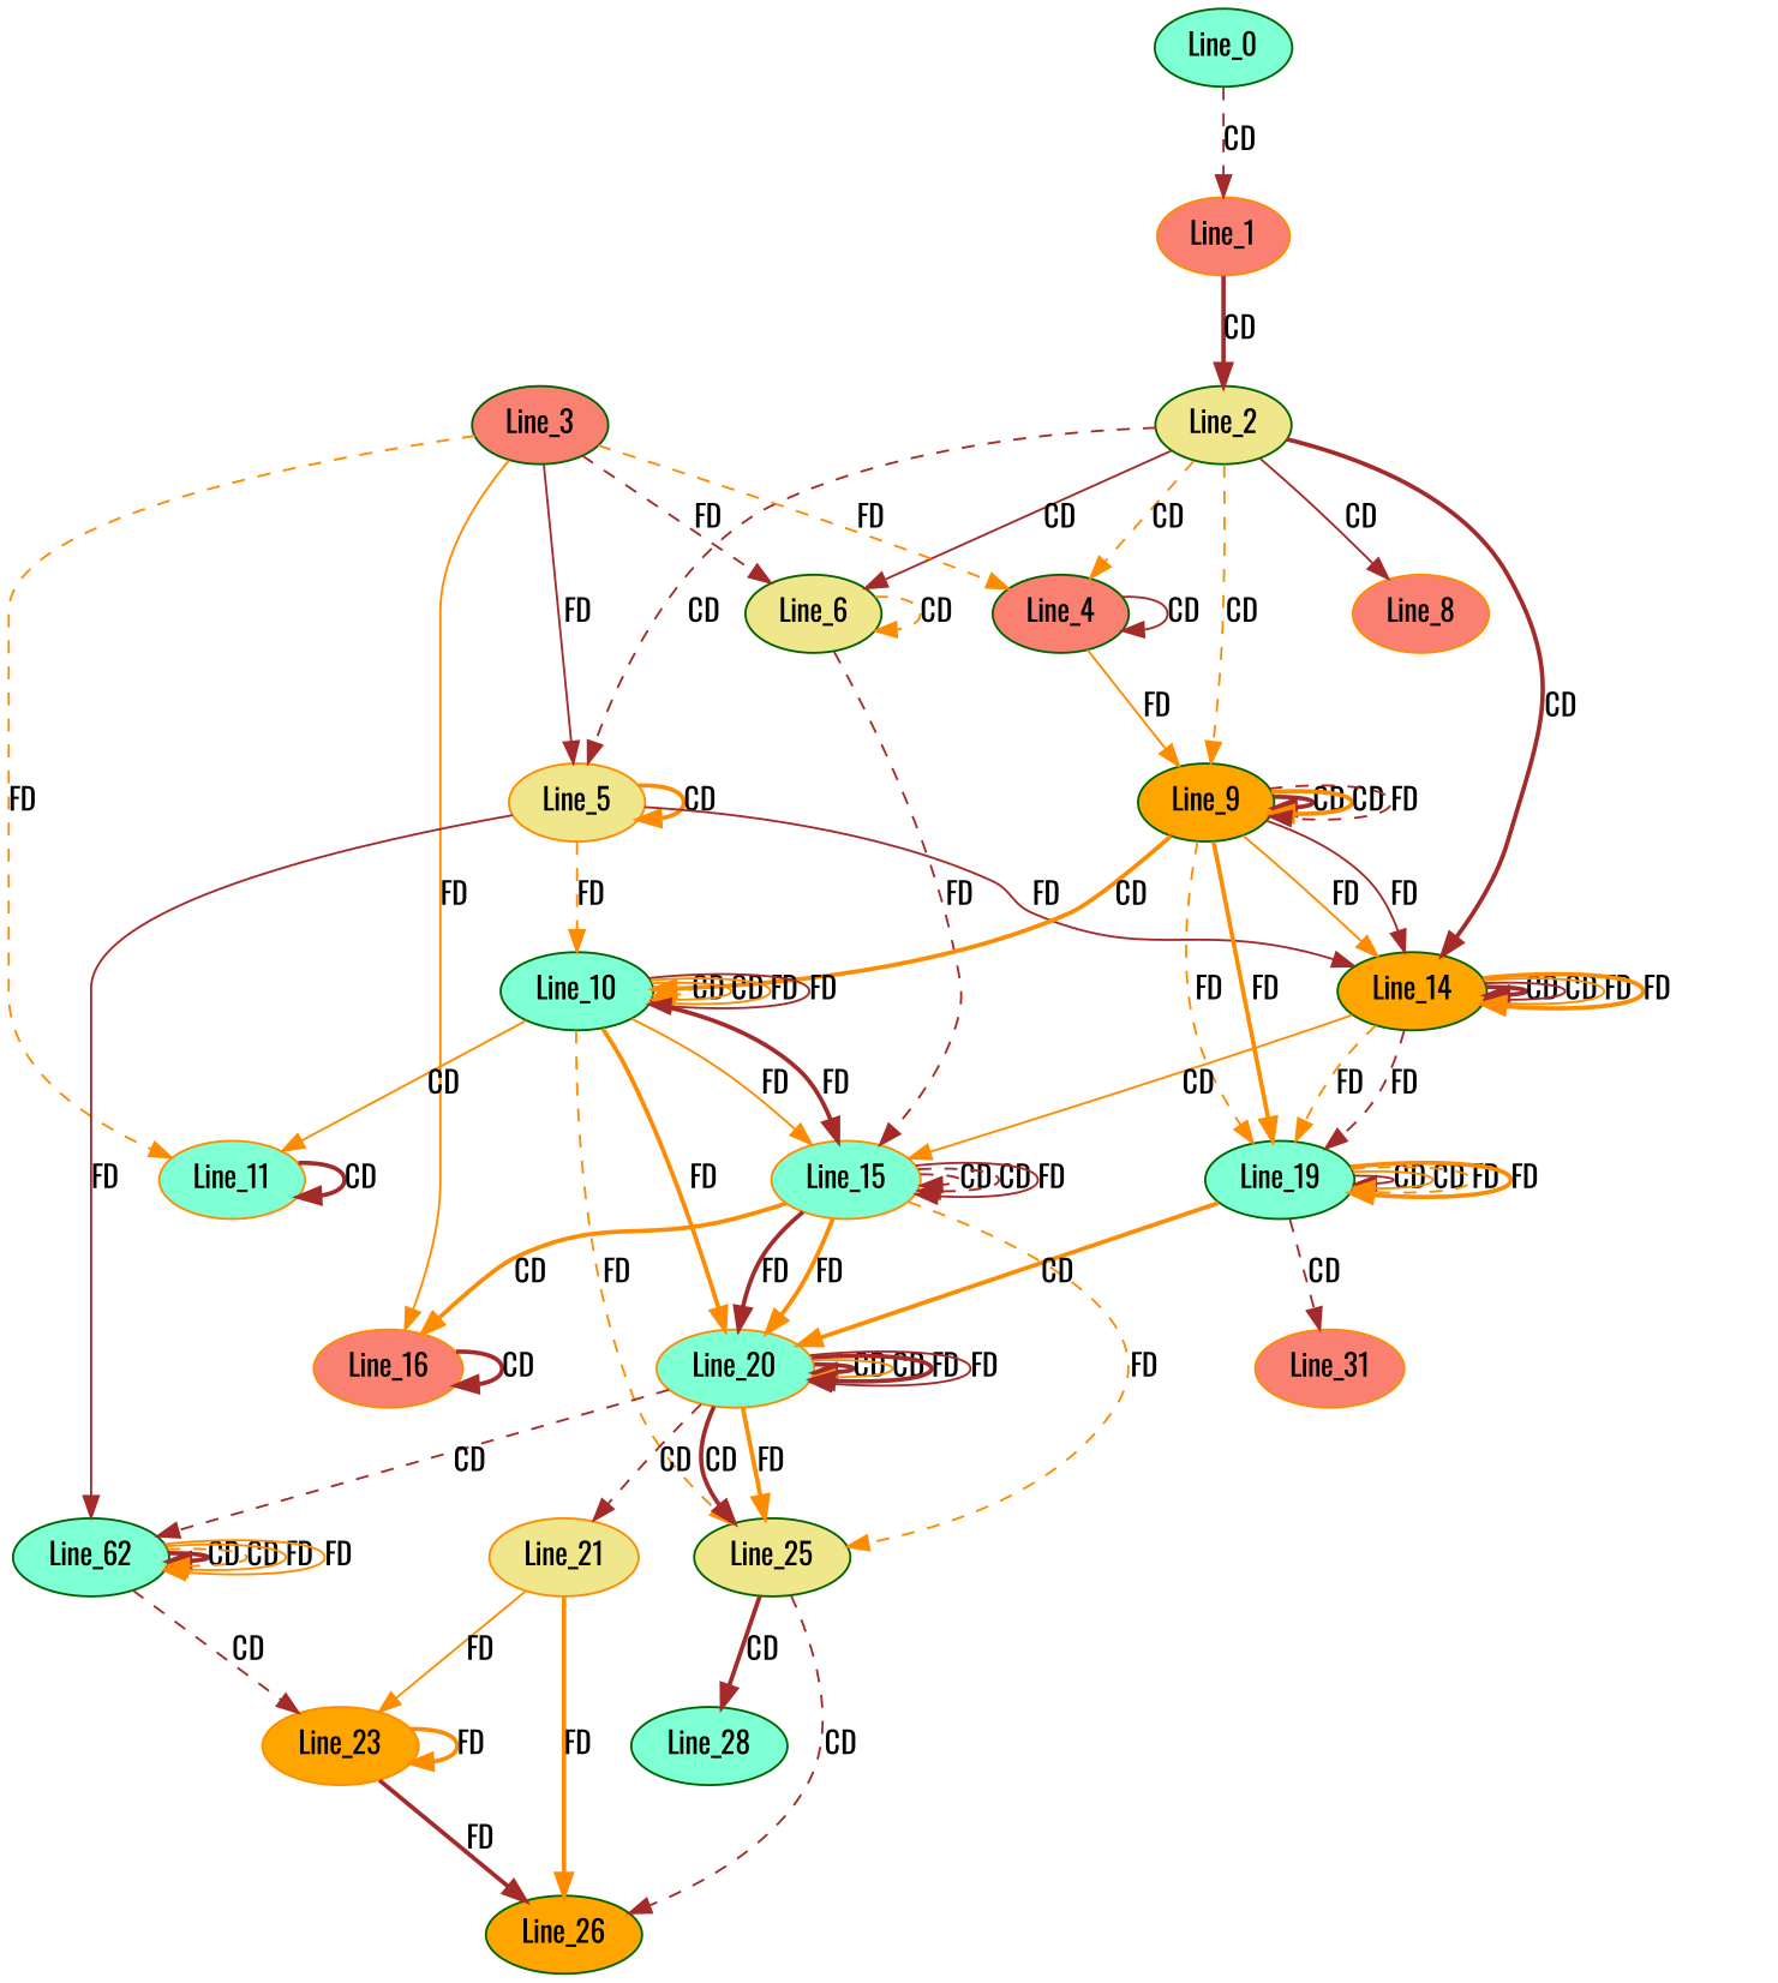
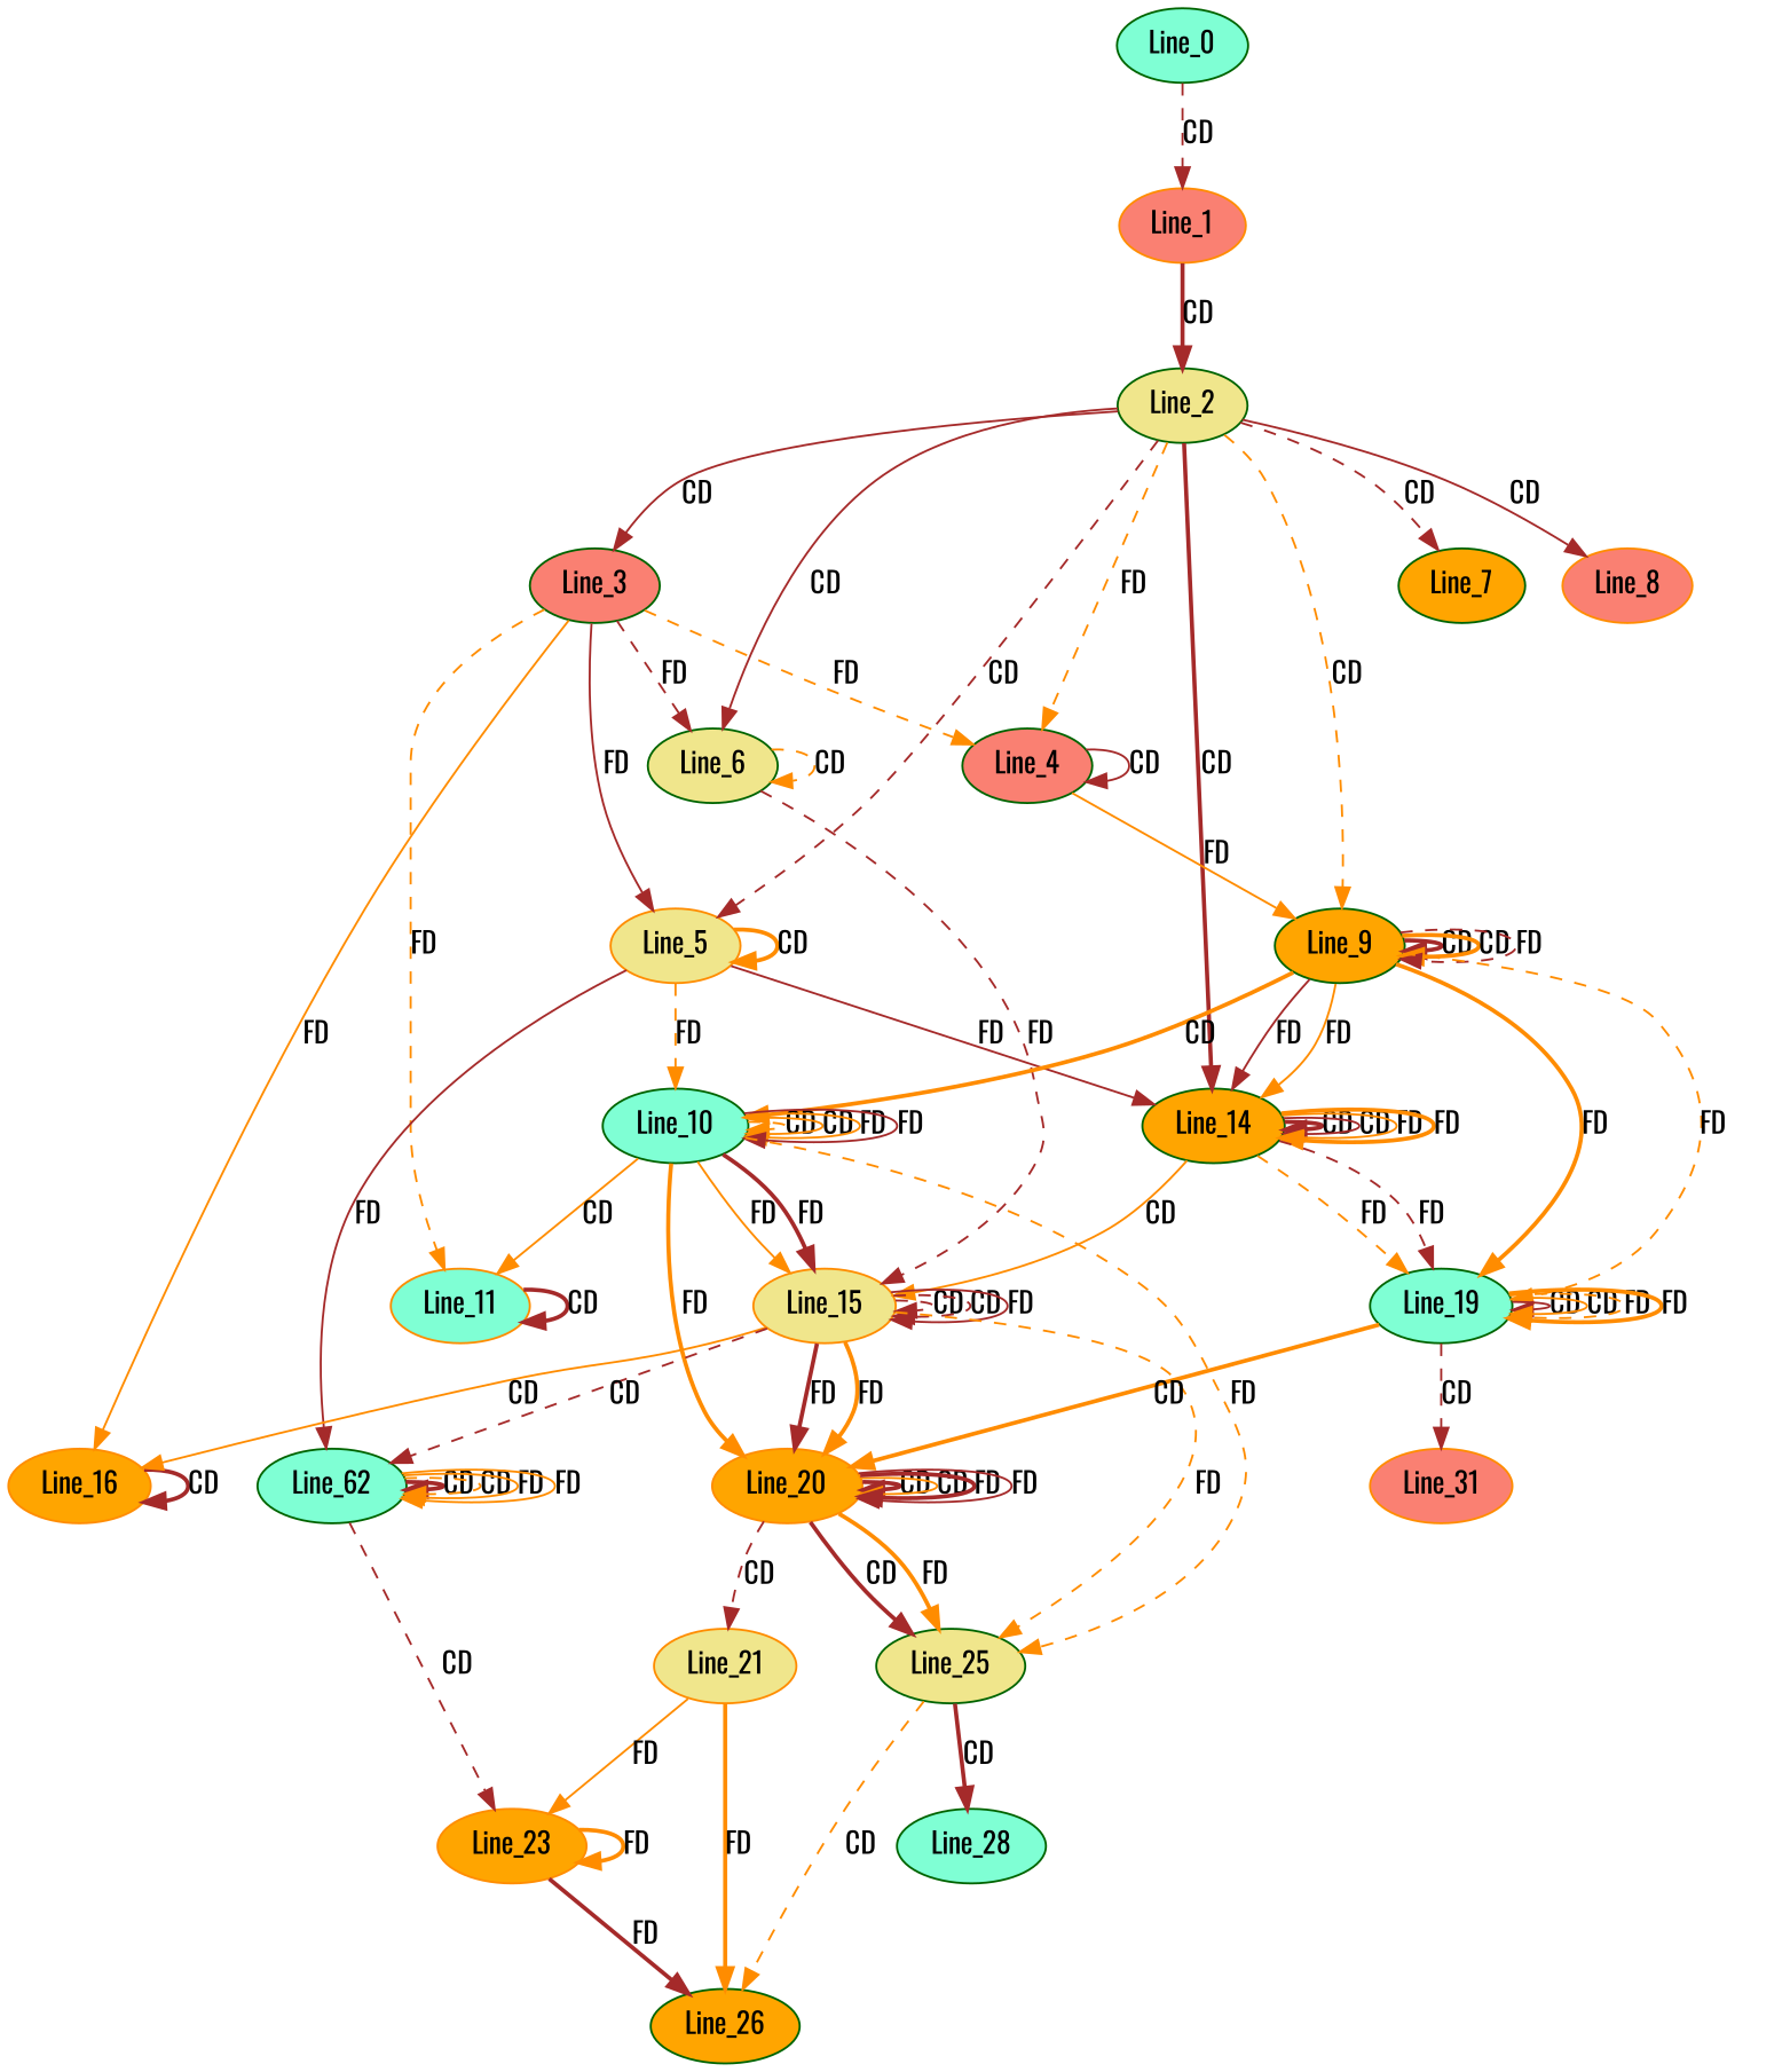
  digraph {
    fontname=Oswald
    node [color=darkgreen fillcolor=salmon fontname=Oswald style=filled]
    edge [color=brown fontname=Oswald style=solid]
    Line_1 [color=darkorange]
    Line_0 [fillcolor=aquamarine]
    Line_2 [fillcolor=khaki]
    Line_3
    Line_4
    Line_5 [color=darkorange fillcolor=khaki]
    Line_6 [fillcolor=khaki]
+   Line_7 [fillcolor=orange]
    Line_8 [color=darkorange]
    Line_9 [fillcolor=orange]
    Line_14 [fillcolor=orange]
    Line_11 [color=darkorange fillcolor=aquamarine]
-   Line_16 [color=darkorange]
+   Line_16 [color=darkorange fillcolor=orange]
    Line_10 [fillcolor=aquamarine]
    n15 [fillcolor=aquamarine label=Line_62]
-   Line_15 [color=darkorange fillcolor=aquamarine]
+   Line_15 [color=darkorange fillcolor=khaki]
    Line_19 [fillcolor=aquamarine]
-   Line_20 [color=darkorange fillcolor=aquamarine]
+   Line_20 [color=darkorange fillcolor=orange]
    Line_25 [fillcolor=khaki]
    Line_23 [color=darkorange fillcolor=orange]
    Line_31 [color=darkorange]
    Line_21 [color=darkorange fillcolor=khaki]
    Line_26 [fillcolor=orange]
    Line_28 [fillcolor=aquamarine]
    Line_1 -> Line_2 [label=CD style=bold]
    Line_0 -> Line_1 [label=CD style=dashed]
-   Line_2 -> Line_4 [color=darkorange label=CD style=dashed]
+   Line_2 -> Line_3 [label=CD]
+   Line_2 -> Line_4 [color=darkorange label=FD style=dashed]
    Line_2 -> Line_5 [label=CD style=dashed]
    Line_2 -> Line_6 [label=CD]
+   Line_2 -> Line_7 [label=CD style=dashed]
    Line_2 -> Line_8 [label=CD]
    Line_2 -> Line_9 [color=darkorange label=CD style=dashed]
    Line_2 -> Line_14 [label=CD style=bold]
    Line_3 -> Line_4 [color=darkorange label=FD style=dashed]
    Line_3 -> Line_5 [label=FD]
    Line_3 -> Line_6 [label=FD style=dashed]
    Line_3 -> Line_11 [color=darkorange label=FD style=dashed]
    Line_3 -> Line_16 [color=darkorange label=FD]
    Line_4 -> Line_4 [label=CD]
    Line_4 -> Line_9 [color=darkorange label=FD]
    Line_5 -> Line_5 [color=darkorange label=CD style=bold]
    Line_5 -> Line_14 [label=FD]
    Line_5 -> Line_10 [color=darkorange label=FD style=dashed]
    Line_5 -> n15 [label=FD]
    Line_6 -> Line_6 [color=darkorange label=CD style=dashed]
    Line_6 -> Line_15 [label=FD style=dashed]
    Line_9 -> Line_9 [label=CD style=bold]
    Line_9 -> Line_9 [color=darkorange label=CD style=bold]
    Line_9 -> Line_9 [label=FD style=dashed]
    Line_9 -> Line_14 [color=darkorange label=FD]
    Line_9 -> Line_14 [label=FD]
    Line_9 -> Line_10 [color=darkorange label=CD style=bold]
    Line_9 -> Line_19 [color=darkorange label=FD style=dashed]
    Line_9 -> Line_19 [color=darkorange label=FD style=bold]
    Line_14 -> Line_14 [label=CD style=bold]
    Line_14 -> Line_14 [label=CD]
    Line_14 -> Line_14 [color=darkorange label=FD]
    Line_14 -> Line_14 [color=darkorange label=FD style=bold]
    Line_14 -> Line_15 [color=darkorange label=CD]
    Line_14 -> Line_19 [label=FD style=dashed]
    Line_14 -> Line_19 [color=darkorange label=FD style=dashed]
    Line_11 -> Line_11 [label=CD style=bold]
    Line_16 -> Line_16 [label=CD style=bold]
    Line_10 -> Line_11 [color=darkorange label=CD]
    Line_10 -> Line_10 [color=darkorange label=CD style=dashed]
    Line_10 -> Line_10 [color=darkorange label=CD]
    Line_10 -> Line_10 [color=darkorange label=FD]
    Line_10 -> Line_10 [label=FD]
    Line_10 -> Line_15 [color=darkorange label=FD]
    Line_10 -> Line_15 [label=FD style=bold]
    Line_10 -> Line_20 [color=darkorange label=FD style=bold]
    Line_10 -> Line_25 [color=darkorange label=FD style=dashed]
    n15 -> n15 [label=CD style=bold]
    n15 -> n15 [color=darkorange label=CD style=dashed]
    n15 -> n15 [color=darkorange label=FD]
    n15 -> n15 [color=darkorange label=FD]
    n15 -> Line_23 [label=CD style=dashed]
-   Line_15 -> Line_16 [color=darkorange label=CD style=bold]
+   Line_15 -> Line_16 [color=darkorange label=CD]
    Line_15 -> Line_15 [label=CD style=dashed]
    Line_15 -> Line_15 [label=CD style=dashed]
    Line_15 -> Line_15 [label=FD]
    Line_15 -> Line_20 [color=darkorange label=FD style=bold]
    Line_15 -> Line_20 [label=FD style=bold]
    Line_15 -> Line_25 [color=darkorange label=FD style=dashed]
    Line_19 -> Line_19 [label=CD]
    Line_19 -> Line_19 [color=darkorange label=CD]
    Line_19 -> Line_19 [color=darkorange label=FD style=dashed]
    Line_19 -> Line_19 [color=darkorange label=FD style=bold]
    Line_19 -> Line_20 [color=darkorange label=CD style=bold]
    Line_19 -> Line_31 [label=CD style=dashed]
-   Line_20 -> n15 [label=CD style=dashed]
+   Line_15 -> n15 [label=CD style=dashed]
    Line_20 -> Line_20 [label=CD style=bold]
    Line_20 -> Line_20 [color=darkorange label=CD]
    Line_20 -> Line_20 [label=FD style=bold]
    Line_20 -> Line_20 [label=FD]
    Line_20 -> Line_25 [label=CD style=bold]
    Line_20 -> Line_25 [color=darkorange label=FD style=bold]
    Line_20 -> Line_21 [label=CD style=dashed]
-   Line_25 -> Line_26 [label=CD style=dashed]
+   Line_25 -> Line_26 [color=darkorange label=CD style=dashed]
    Line_25 -> Line_28 [label=CD style=bold]
    Line_23 -> Line_23 [color=darkorange label=FD style=bold]
    Line_23 -> Line_26 [label=FD style=bold]
    Line_21 -> Line_23 [color=darkorange label=FD]
    Line_21 -> Line_26 [color=darkorange label=FD style=bold]
  }
